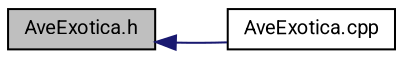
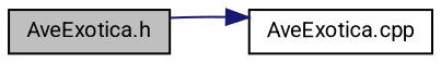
  digraph {
    rankdir=LR
    fontname=Roboto
    node [color=black fontname=Roboto fontsize=10 shape=record style=filled]
    n1 [fillcolor=grey75 fontcolor=black height=0.2 label="AveExotica.h" width=0.4]
    n2 [fillcolor=white height=0.2 label="AveExotica.cpp" width=0.4]
-   n1 -> n2 [color=midnightblue dir=back fontname=Roboto fontsize=10 labelfontname=Helvetica labelfontsize=10 style=solid]
+   n2 -> n1 [color=midnightblue dir=back fontname=Roboto fontsize=10 labelfontname=Helvetica labelfontsize=10 style=solid]
  }
